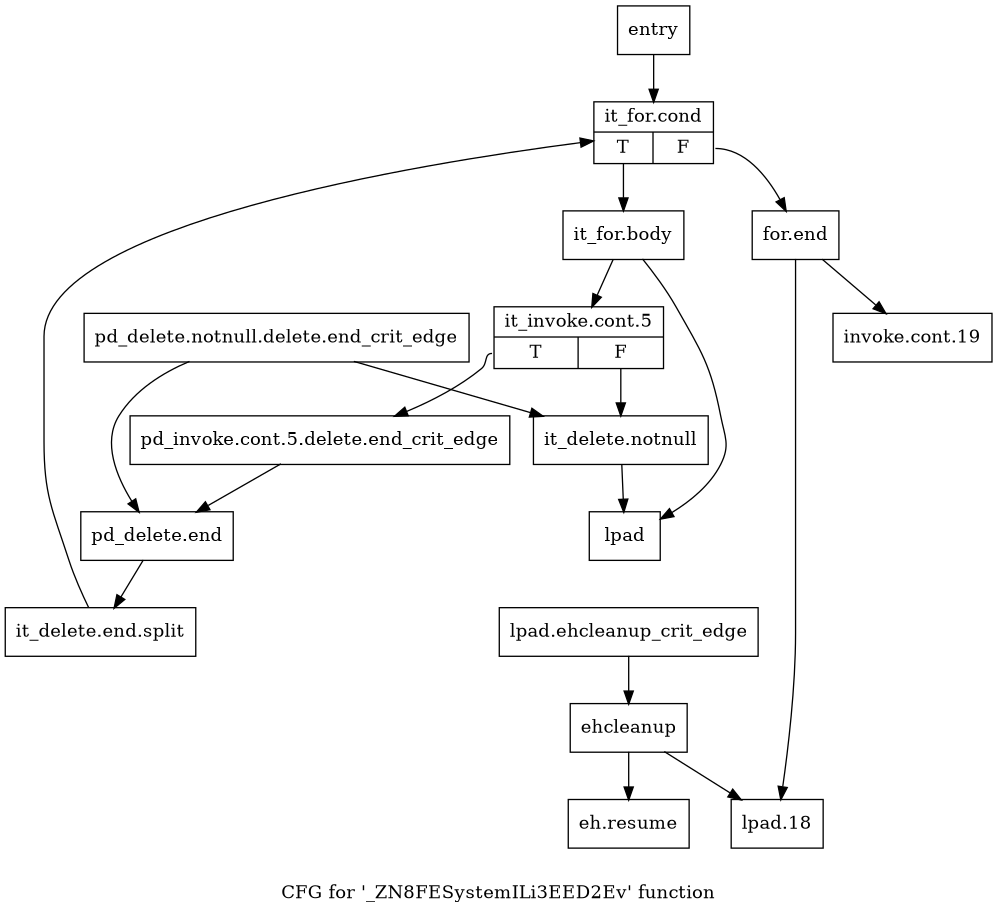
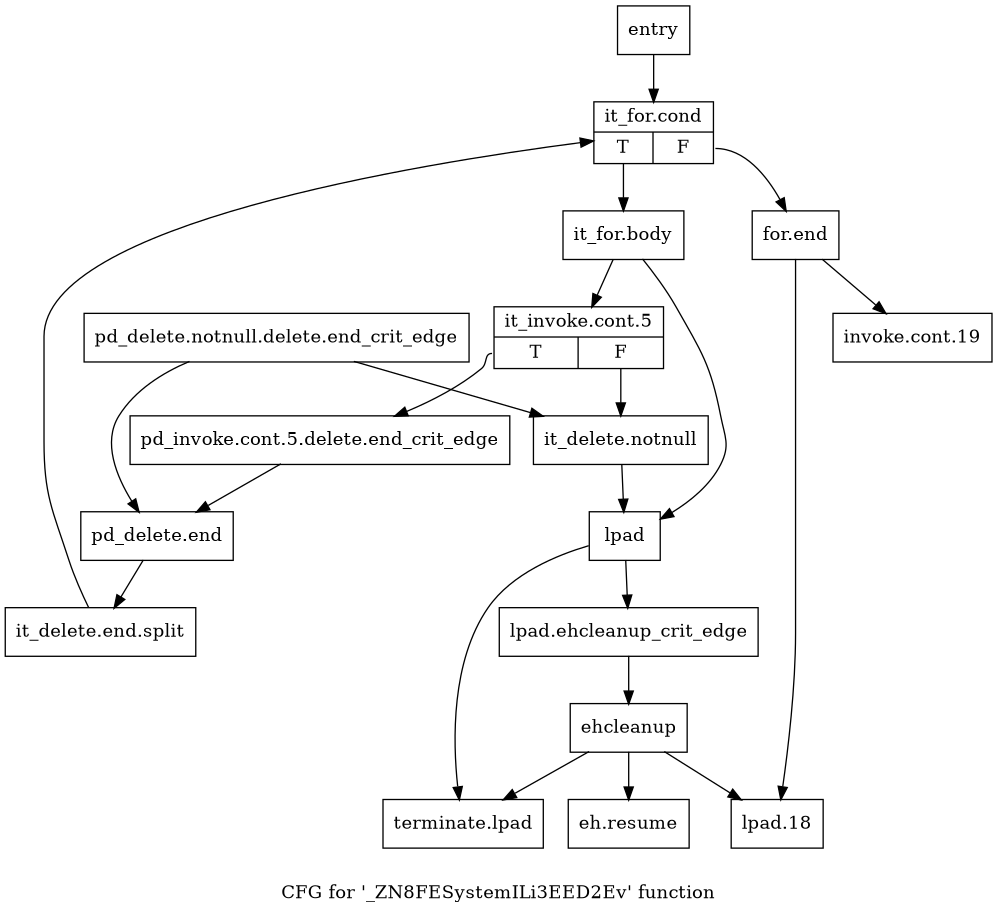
  digraph {
    fontname="DejaVu Serif"
    label="CFG for '_ZN8FESystemILi3EED2Ev' function"
    node [fontname="DejaVu Serif" shape=record]
    edge [fontname="DejaVu Serif"]
    n1 [label="{entry}"]
    n2 [label="{it_for.cond|{<s0>T|<s1>F}}"]
    n3 [label="{it_for.body}"]
    n4 [label="{for.end}"]
    n5 [label="{it_invoke.cont.5|{<s0>T|<s1>F}}"]
    n6 [label="{lpad}"]
    n7 [label="{invoke.cont.19}"]
    n8 [label="{lpad.18}"]
    n9 [label="{pd_invoke.cont.5.delete.end_crit_edge}"]
    n10 [label="{it_delete.notnull}"]
    n11 [label="{lpad.ehcleanup_crit_edge}"]
+   n12 [label="{terminate.lpad}"]
    n13 [label="{pd_delete.end}"]
    n14 [label="{ehcleanup}"]
    n15 [label="{it_delete.end.split}"]
    n16 [label="{pd_delete.notnull.delete.end_crit_edge}"]
    n17 [label="{eh.resume}"]
    n1 -> n2
    n2 -> n3 [tailport=s0]
    n2 -> n4 [tailport=s1]
    n3 -> n5
    n3 -> n6
    n4 -> n7
    n4 -> n8
    n5 -> n9 [tailport=s0]
    n5 -> n10 [tailport=s1]
+   n6 -> n11
+   n6 -> n12
    n9 -> n13
    n10 -> n6
    n11 -> n14
    n13 -> n15
    n14 -> n8
+   n14 -> n12
    n14 -> n17
    n15 -> n2
    n16 -> n10
    n16 -> n13
  }
